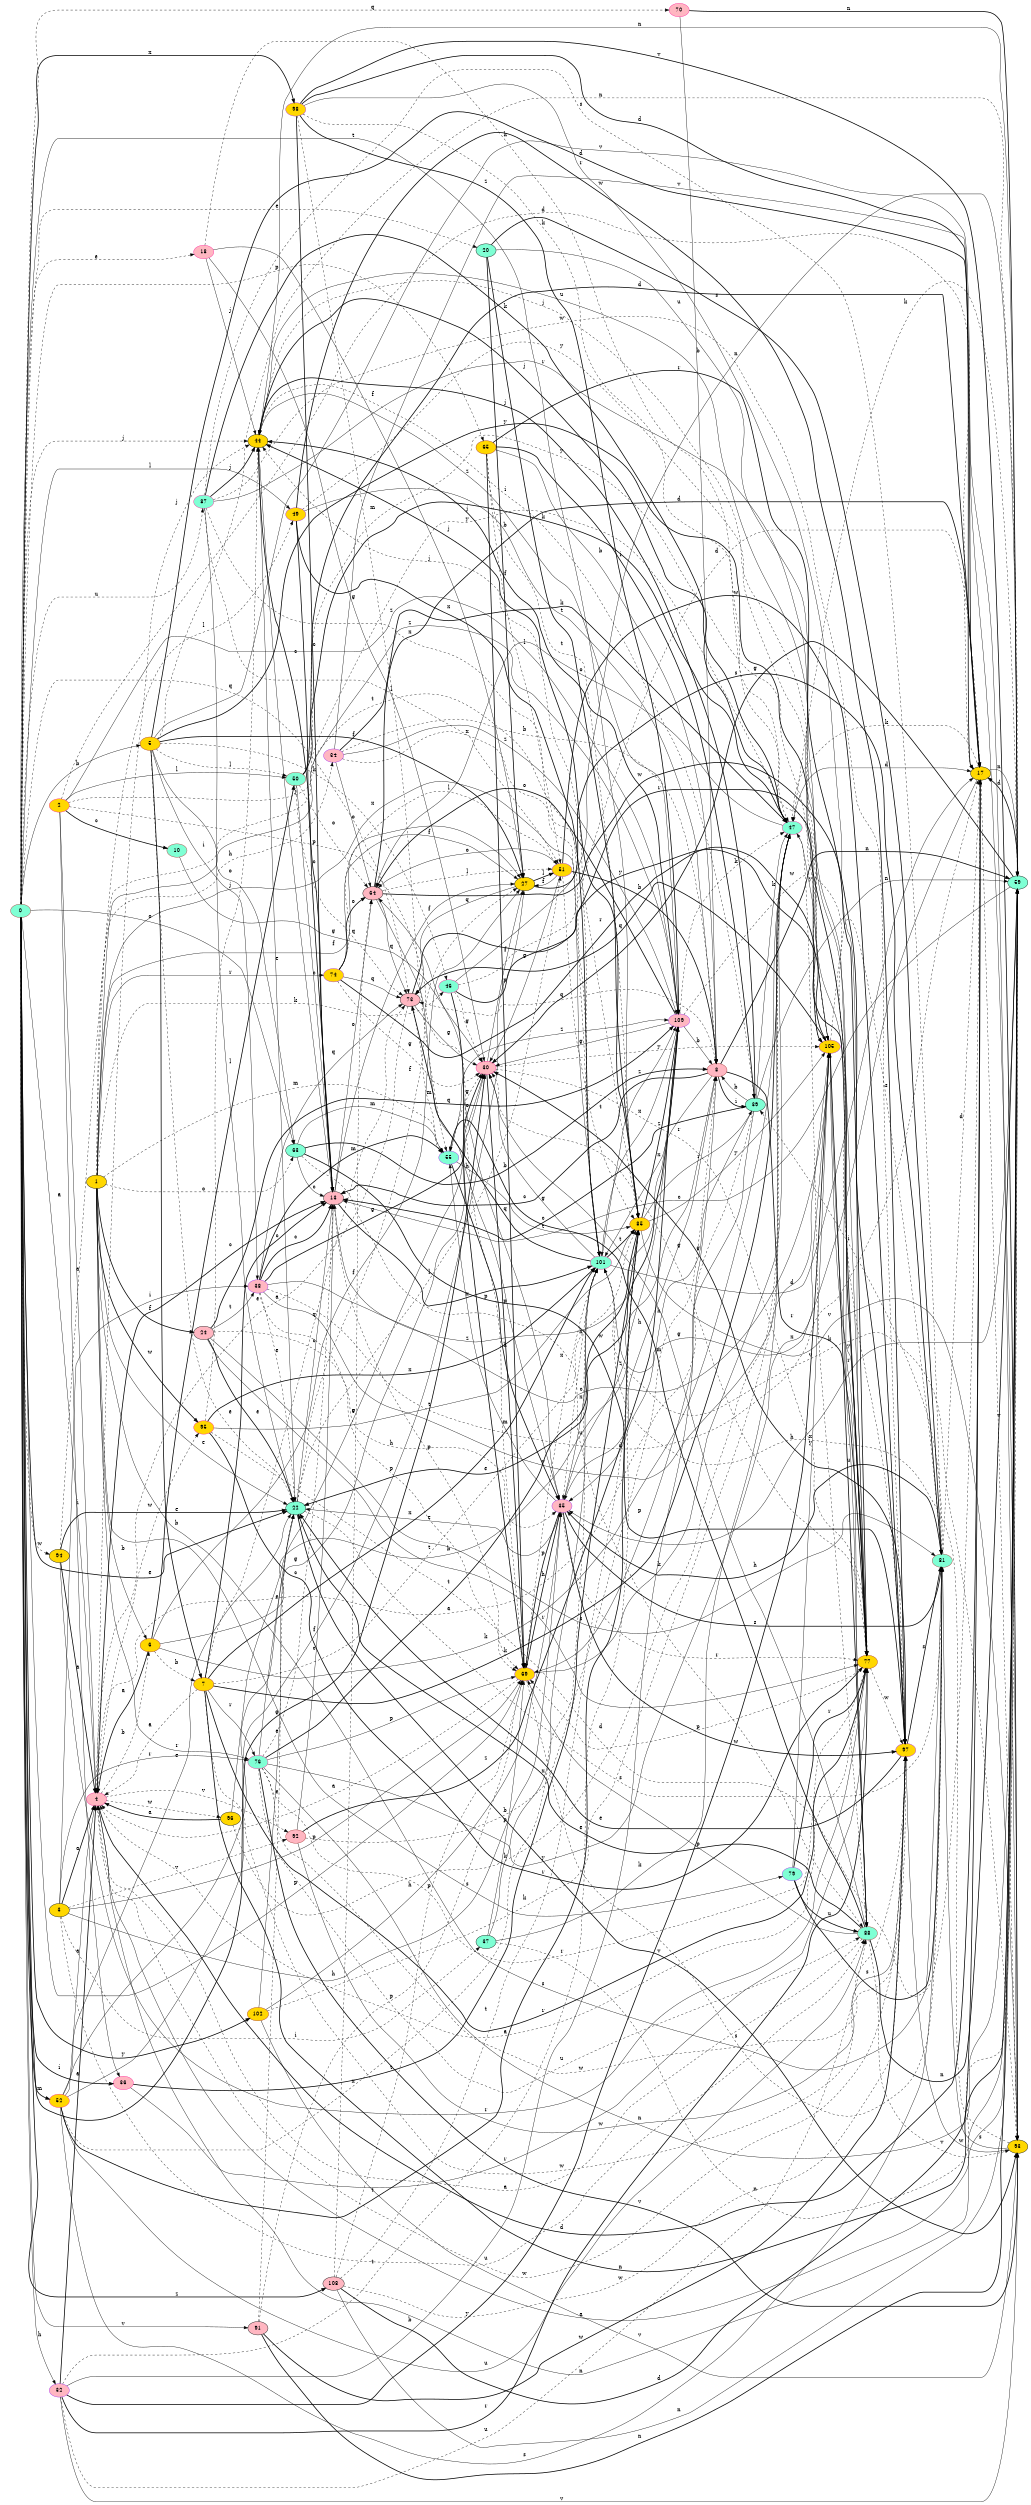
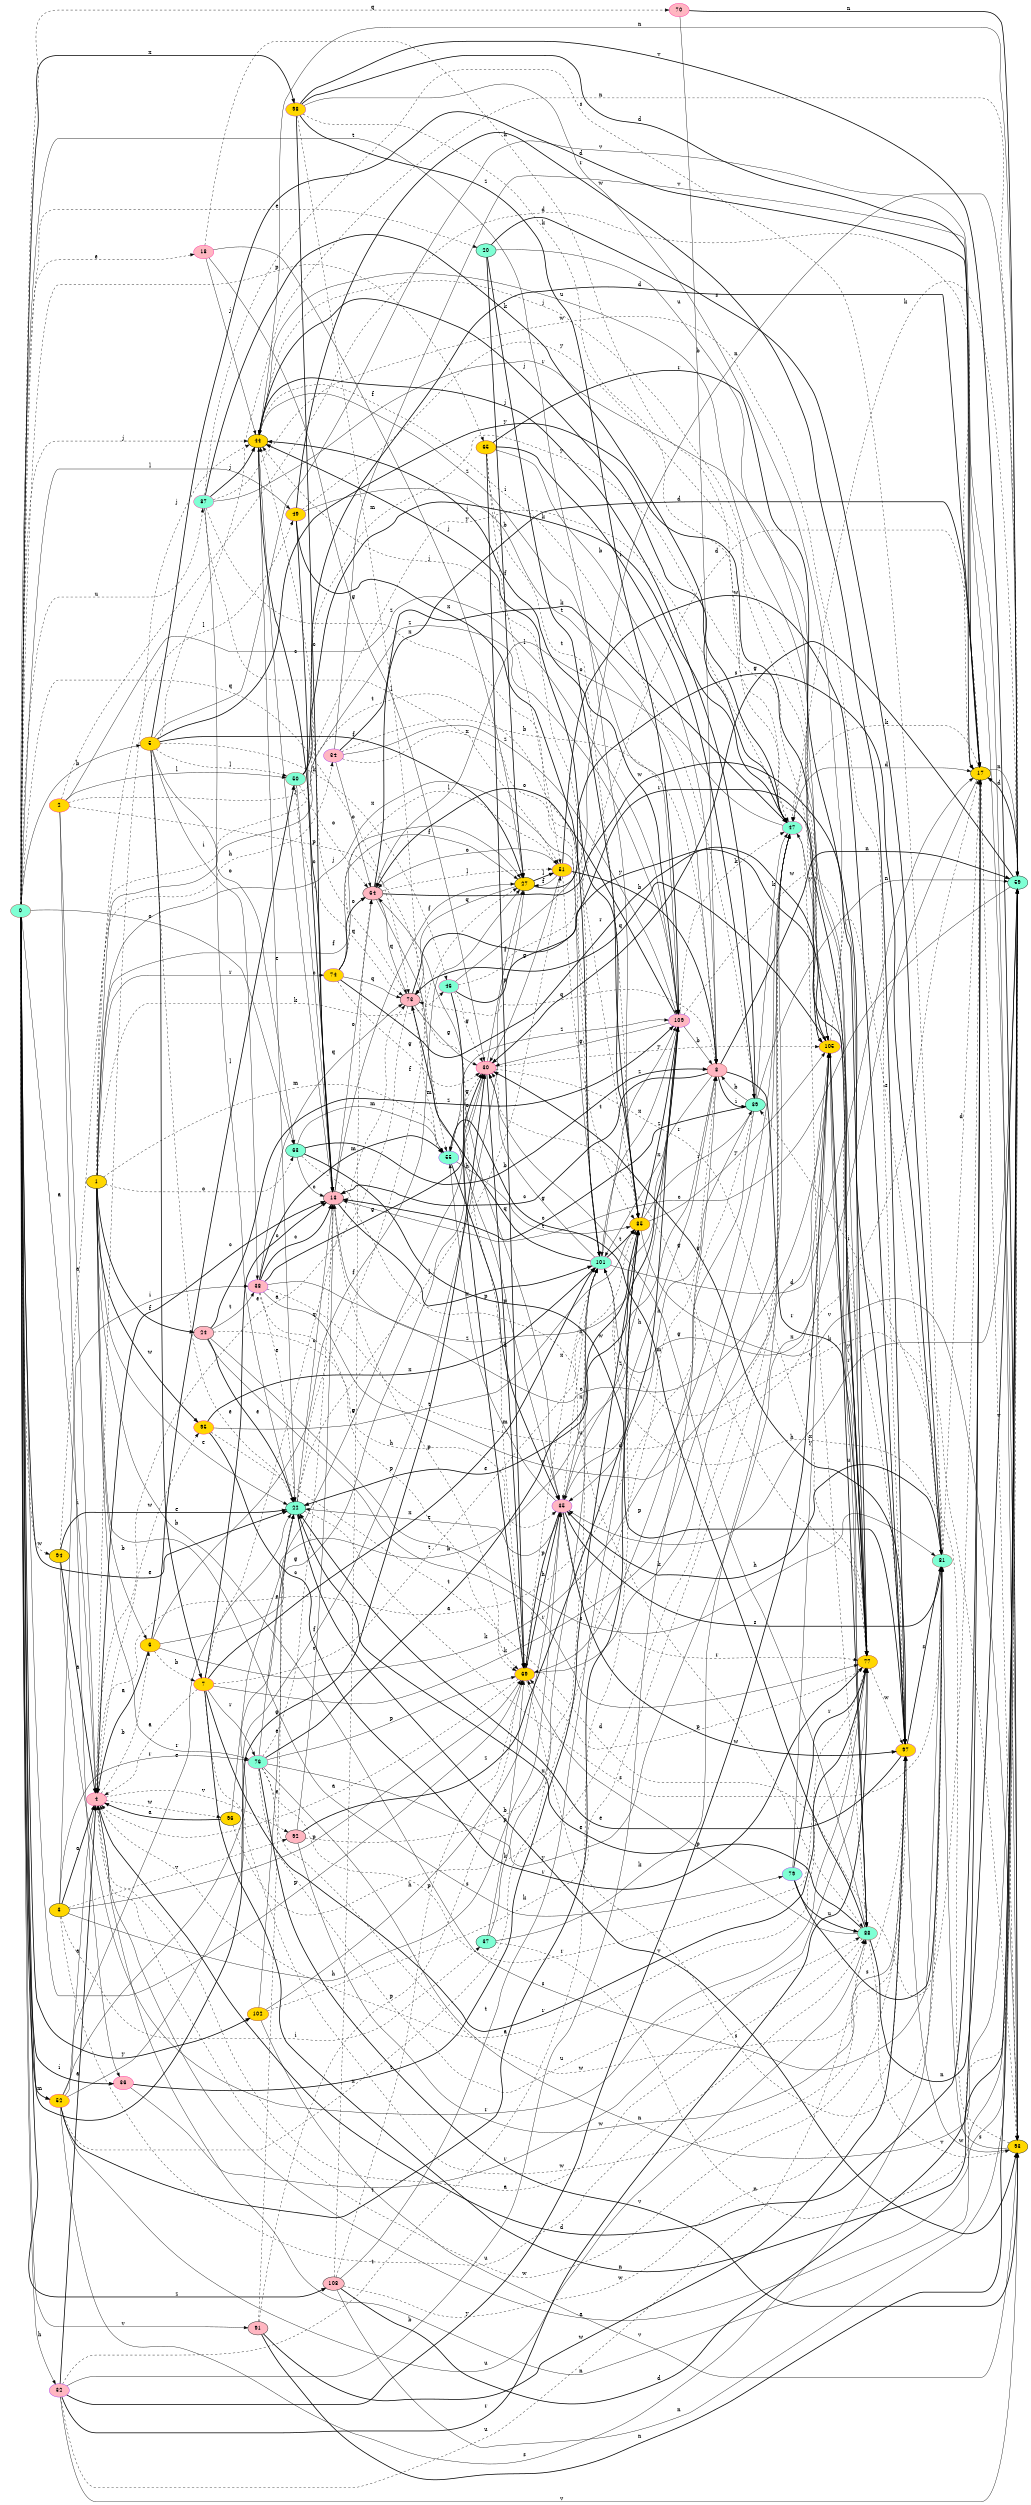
  strict digraph {
    rankdir=LR
    node [color=black fillcolor=gold style=filled]
    edge [style=solid]
    0 [color=brown fillcolor=aquamarine]
    4 [color=deeppink fillcolor=lightpink]
    5 [color=brown]
    18 [color=deeppink fillcolor=lightpink]
    20 [fillcolor=aquamarine]
    22 [fillcolor=aquamarine]
    30 [color=deeppink fillcolor=lightpink]
    32 [color=purple fillcolor=lightpink]
    36 [color=deeppink fillcolor=lightpink]
    44
    49 [color=purple]
    52 [color=deeppink]
    63 [fillcolor=aquamarine]
    65 [color=brown]
    69 [color=purple]
    70 [color=deeppink fillcolor=lightpink]
    73 [fillcolor=lightpink]
    85 [color=brown]
    87 [color=deeppink fillcolor=aquamarine]
    91 [fillcolor=lightpink]
    94
    98 [color=purple]
    102 [color=brown]
    108 [fillcolor=lightpink]
    6 [color=brown]
    95 [color=deeppink]
    17
-   92 [color=brown fillcolor=lightpink]
+   92 [fillcolor=lightpink]
    13 [fillcolor=lightpink]
    59 [fillcolor=aquamarine]
    96
    97 [color=purple]
    27
    46 [color=deeppink fillcolor=aquamarine]
    50 [color=brown fillcolor=aquamarine]
    105 [color=purple]
    38 [color=purple fillcolor=lightpink]
-   7 [color=brown]
+   7 [color=deeppink]
    93
    47 [color=deeppink fillcolor=aquamarine]
    81 [color=brown fillcolor=aquamarine]
    88 [color=brown fillcolor=aquamarine]
    51 [color=purple]
    77 [color=brown]
    8 [color=brown fillcolor=lightpink]
    109 [color=purple fillcolor=lightpink]
    39 [fillcolor=aquamarine]
    101 [color=deeppink fillcolor=aquamarine]
    55 [color=purple fillcolor=aquamarine]
    35 [color=purple fillcolor=lightpink]
    64 [fillcolor=lightpink]
    1
    24 [fillcolor=lightpink]
    34 [color=purple fillcolor=lightpink]
    74 [color=purple]
    76 [color=deeppink fillcolor=aquamarine]
    79 [color=purple fillcolor=aquamarine]
    2 [color=deeppink]
-   10 [color=brown fillcolor=aquamarine]
    3
    37 [fillcolor=aquamarine]
    0 -> 4 [label=a]
    0 -> 5 [label=b]
    0 -> 18 [label=e style=dashed]
    0 -> 20 [label=e style=dashed]
    0 -> 22 [label=e style=bold]
    0 -> 30 [label=g style=bold]
    0 -> 32 [label=h]
    0 -> 36 [label=i style=bold]
    0 -> 44 [label=j style=dashed]
    0 -> 49 [label=l]
    0 -> 52 [label=m style=bold]
    0 -> 63 [label=o]
    0 -> 65 [label=p style=dashed]
    0 -> 69 [label=p]
    0 -> 70 [label=q style=dashed]
    0 -> 73 [label=q style=dashed]
    0 -> 85 [label=t]
    0 -> 87 [label=u style=dashed]
    0 -> 91 [label=v]
    0 -> 94 [label=w style=dashed]
    0 -> 98 [label=x style=bold]
    0 -> 102 [label=y style=bold]
    0 -> 108 [label=z style=bold]
    4 -> 44 [label=j style=dashed]
    4 -> 6 [label=b style=dashed]
    4 -> 95 [label=w style=dashed]
    4 -> 17 [label=d style=bold]
    4 -> 92 [label=v style=dashed]
    4 -> 13 [label=c style=bold]
    4 -> 59 [label=n]
    4 -> 96 [label=w style=dashed]
    4 -> 97 [label=w style=dashed]
    5 -> 22 [label=e style=dashed]
    5 -> 63 [label=o]
    5 -> 17 [label=d style=bold]
    5 -> 59 [label=n style=dashed]
    5 -> 27 [label=f style=bold]
    5 -> 46 [label=k style=dashed]
    5 -> 50 [label=l style=dashed]
    5 -> 105 [label=y style=bold]
    5 -> 38 [label=i]
    5 -> 7 [label=b style=bold]
    5 -> 93 [label=v]
    18 -> 30 [label=g]
    18 -> 44 [label=j]
    18 -> 27 [label=f]
    18 -> 47 [label=k style=dashed]
    20 -> 85 [label=t style=bold]
    20 -> 27 [label=f style=bold]
    20 -> 81 [label=s style=bold]
    20 -> 88 [label=u]
    22 -> 13 [label=c]
    22 -> 27 [label=f style=dashed]
    22 -> 93 [label=v style=bold]
    22 -> 81 [label=s style=dashed]
    22 -> 51 [label=l style=dashed]
    30 -> 69 [label=p style=bold]
    30 -> 27 [label=f]
    30 -> 105 [label=y style=dashed]
    30 -> 77 [label=r style=dashed]
    32 -> 4 [label=a style=bold]
    32 -> 85 [label=t style=dashed]
    32 -> 105 [label=y style=bold]
    32 -> 93 [label=v]
    32 -> 88 [label=u style=dashed]
    32 -> 77 [label=r style=bold]
    32 -> 8 [label=b]
    36 -> 85 [label=t style=bold]
    36 -> 77 [label=r]
    44 -> 22 [label=e]
    44 -> 13 [label=c style=bold]
    44 -> 59 [label=n]
    44 -> 88 [label=u]
    44 -> 109 [label=z]
    44 -> 39 [label=i style=dashed]
    49 -> 13 [label=c style=bold]
    49 -> 97 [label=w style=bold]
    49 -> 105 [label=y style=dashed]
    49 -> 8 [label=b]
    49 -> 101 [label=x style=bold]
    52 -> 4 [label=a]
    52 -> 22 [label=e]
    52 -> 30 [label=g]
    52 -> 85 [label=t style=bold]
    52 -> 27 [label=f]
    52 -> 81 [label=s]
    52 -> 88 [label=u]
    52 -> 101 [label=x style=dashed]
    63 -> 13 [label=c]
    63 -> 97 [label=w style=bold]
    63 -> 88 [label=u style=dashed]
    63 -> 8 [label=b style=bold]
    63 -> 55 [label=m]
    65 -> 69 [label=p style=bold]
    65 -> 85 [label=t style=dashed]
    65 -> 51 [label=l style=dashed]
    65 -> 77 [label=r style=bold]
    65 -> 8 [label=b]
    65 -> 39 [label=i style=bold]
    69 -> 4 [label=a style=dashed]
    69 -> 47 [label=k]
    69 -> 81 [label=s style=dashed]
    69 -> 101 [label=x style=dashed]
    69 -> 35 [label=h style=bold]
    70 -> 59 [label=n style=bold]
    70 -> 8 [label=b]
    73 -> 4 [label=a style=dashed]
    73 -> 30 [label=g]
    73 -> 105 [label=y style=bold]
    73 -> 55 [label=m style=dashed]
    85 -> 44 [label=j style=bold]
    85 -> 105 [label=y]
    85 -> 93 [label=v]
    85 -> 109 [label=z style=bold]
    85 -> 39 [label=i]
    87 -> 22 [label=e]
    87 -> 44 [label=j style=bold]
    87 -> 97 [label=w style=dashed]
    87 -> 47 [label=k style=bold]
    87 -> 81 [label=s style=dashed]
    87 -> 51 [label=l style=dashed]
    87 -> 77 [label=r]
    87 -> 101 [label=x style=dashed]
    91 -> 22 [label=e style=dashed]
    91 -> 69 [label=p style=dashed]
    91 -> 59 [label=n style=bold]
    91 -> 97 [label=w style=bold]
    94 -> 4 [label=a style=bold]
    94 -> 22 [label=e style=bold]
    94 -> 85 [label=t style=dashed]
    94 -> 77 [label=r]
    98 -> 17 [label=d style=bold]
    98 -> 13 [label=c style=bold]
    98 -> 93 [label=v style=bold]
    98 -> 47 [label=k style=dashed]
    98 -> 77 [label=r]
    98 -> 109 [label=z style=bold]
    98 -> 55 [label=m style=dashed]
    102 -> 22 [label=e]
    102 -> 93 [label=v]
    102 -> 47 [label=k style=dashed]
    102 -> 35 [label=h]
    108 -> 69 [label=p style=dashed]
-   108 -> 85 [label=t style=dashed]
+   108 -> 85 [label=t]
    108 -> 17 [label=d style=bold]
    108 -> 59 [label=n]
    108 -> 97 [label=w style=dashed]
    108 -> 64 [label=o style=dashed]
    6 -> 4 [label=a style=bold]
    6 -> 27 [label=f]
    6 -> 50 [label=l style=bold]
    6 -> 7 [label=b style=dashed]
    6 -> 47 [label=k]
    6 -> 8 [label=b]
-   95 -> 44 [label=j style=dashed]
+   73 -> 44 [label=j style=dashed]
    95 -> 85 [label=t]
    95 -> 17 [label=d style=dashed]
    95 -> 77 [label=r style=bold]
    95 -> 101 [label=x style=bold]
    17 -> 59 [label=n]
    17 -> 93 [label=v style=dashed]
    17 -> 47 [label=k style=dashed]
    17 -> 101 [label=x]
    92 -> 13 [label=c]
    92 -> 97 [label=w]
    92 -> 8 [label=b style=dashed]
    92 -> 109 [label=z style=bold]
    13 -> 44 [label=j]
    13 -> 69 [label=p style=dashed]
    13 -> 27 [label=f]
    13 -> 101 [label=x style=bold]
    13 -> 64 [label=o]
    59 -> 4 [label=a]
    59 -> 30 [label=g style=bold]
    59 -> 17 [label=d style=bold]
    59 -> 13 [label=c]
    59 -> 47 [label=k style=dashed]
    59 -> 35 [label=h]
    96 -> 4 [label=a style=bold]
    96 -> 30 [label=g]
    96 -> 47 [label=k style=dashed]
    97 -> 22 [label=e style=bold]
    97 -> 30 [label=g style=bold]
    97 -> 81 [label=s style=bold]
    27 -> 73 [label=q]
    27 -> 81 [label=s style=bold]
    27 -> 51 [label=l style=bold]
    46 -> 30 [label=g style=dashed]
    46 -> 69 [label=p style=bold]
    46 -> 17 [label=d style=dashed]
    46 -> 59 [label=n]
    46 -> 77 [label=r style=bold]
    50 -> 73 [label=q style=dashed]
    50 -> 17 [label=d style=bold]
    50 -> 13 [label=c]
    50 -> 105 [label=y style=dashed]
    50 -> 47 [label=k style=bold]
    50 -> 64 [label=o style=dashed]
    105 -> 44 [label=j style=dashed]
    105 -> 73 [label=q style=bold]
    105 -> 13 [label=c]
    105 -> 81 [label=s style=dashed]
    105 -> 88 [label=u style=bold]
    105 -> 77 [label=r]
    38 -> 22 [label=e style=dashed]
    38 -> 30 [label=g style=bold]
    38 -> 69 [label=p style=dashed]
    38 -> 73 [label=q]
    38 -> 17 [label=d style=dashed]
    38 -> 13 [label=c style=bold]
    38 -> 105 [label=y]
    38 -> 109 [label=z]
    38 -> 55 [label=m style=bold]
    7 -> 4 [label=a style=dashed]
    7 -> 73 [label=q style=dashed]
    7 -> 85 [label=t style=dashed]
    7 -> 13 [label=c style=bold]
    7 -> 59 [label=n style=bold]
    7 -> 97 [label=w style=dashed]
-   7 -> 47 [label=k style=bold]
+   7 -> 47 [label=k]
    7 -> 77 [label=r style=bold]
    7 -> 101 [label=x style=bold]
    7 -> 76 [label=r]
    93 -> 97 [label=w]
    93 -> 81 [label=s]
    93 -> 101 [label=x style=dashed]
    47 -> 44 [label=j style=bold]
    47 -> 17 [label=d]
    47 -> 105 [label=y]
    47 -> 64 [label=o]
    81 -> 17 [label=d style=dashed]
    81 -> 39 [label=i style=dashed]
    81 -> 35 [label=h style=bold]
    88 -> 4 [label=a style=dashed]
    88 -> 22 [label=e style=bold]
    88 -> 30 [label=g]
    88 -> 69 [label=p]
    88 -> 59 [label=n style=bold]
    88 -> 93 [label=v style=dashed]
    88 -> 47 [label=k style=dashed]
    88 -> 55 [label=m style=bold]
    51 -> 30 [label=g]
    51 -> 85 [label=t style=dashed]
    51 -> 97 [label=w style=bold]
    51 -> 27 [label=f]
    51 -> 8 [label=b style=bold]
    51 -> 64 [label=o]
    77 -> 4 [label=a style=dashed]
    77 -> 30 [label=g style=dashed]
    77 -> 69 [label=p style=dashed]
    77 -> 97 [label=w style=dashed]
    77 -> 105 [label=y]
    8 -> 73 [label=q style=dashed]
    8 -> 13 [label=c style=bold]
    8 -> 59 [label=n style=bold]
    8 -> 77 [label=r style=bold]
    8 -> 39 [label=i style=bold]
    8 -> 101 [label=x]
    8 -> 35 [label=h]
    109 -> 22 [label=e style=bold]
    109 -> 30 [label=g]
    109 -> 44 [label=j style=bold]
    109 -> 97 [label=w style=dashed]
    109 -> 47 [label=k style=dashed]
    109 -> 8 [label=b]
    109 -> 101 [label=x]
    109 -> 64 [label=o style=bold]
    39 -> 4 [label=a style=dashed]
    39 -> 44 [label=j style=bold]
    39 -> 69 [label=p]
    39 -> 13 [label=c style=bold]
    39 -> 59 [label=n]
    39 -> 47 [label=k]
    39 -> 8 [label=b]
    39 -> 35 [label=h]
    101 -> 30 [label=g]
    101 -> 44 [label=j style=dashed]
    101 -> 73 [label=q style=bold]
    101 -> 85 [label=t style=bold]
    101 -> 17 [label=d]
    101 -> 93 [label=v style=dashed]
    101 -> 109 [label=z]
    101 -> 35 [label=h style=dashed]
    55 -> 30 [label=g style=dashed]
    55 -> 85 [label=t]
    55 -> 109 [label=z]
    55 -> 35 [label=h style=bold]
    35 -> 22 [label=e]
    35 -> 69 [label=p style=bold]
    35 -> 97 [label=w style=bold]
    35 -> 81 [label=s style=bold]
    35 -> 77 [label=r style=dashed]
    35 -> 109 [label=z]
    35 -> 101 [label=x]
    35 -> 55 [label=m]
    35 -> 64 [label=o]
    64 -> 73 [label=q]
    64 -> 17 [label=d style=bold]
    64 -> 97 [label=w style=bold]
    64 -> 51 [label=l style=dashed]
    64 -> 35 [label=h]
    1 -> 22 [label=e]
    1 -> 49 [label=l style=dashed]
    1 -> 63 [label=o style=dashed]
    1 -> 6 [label=b]
    1 -> 95 [label=w style=bold]
    1 -> 27 [label=f]
    1 -> 46 [label=k style=dashed]
    1 -> 81 [label=s]
    1 -> 109 [label=z]
    1 -> 101 [label=x]
    1 -> 55 [label=m style=dashed]
    1 -> 24 [label=f style=bold]
    1 -> 34 [label=h style=dashed]
    1 -> 74 [label=r]
    1 -> 76 [label=r]
    1 -> 79 [label=s]
    24 -> 22 [label=e style=bold]
    24 -> 38 [label=t]
    24 -> 81 [label=s]
    24 -> 77 [label=r]
-   24 -> 109 [label=q style=bold]
+   24 -> 109 [label=z style=bold]
    24 -> 35 [label=h style=dashed]
    34 -> 93 [label=v]
    34 -> 47 [label=k style=bold]
    34 -> 8 [label=b style=dashed]
    34 -> 109 [label=z]
    34 -> 101 [label=x style=dashed]
    34 -> 64 [label=o]
    74 -> 30 [label=g style=dashed]
    74 -> 73 [label=q]
    74 -> 27 [label=f]
    74 -> 51 [label=l style=dashed]
    74 -> 77 [label=r style=bold]
    74 -> 64 [label=o style=bold]
    76 -> 22 [label=e]
    76 -> 69 [label=p]
    76 -> 85 [label=t style=bold]
    76 -> 13 [label=c style=dashed]
    76 -> 59 [label=n]
    76 -> 97 [label=w style=dashed]
    76 -> 105 [label=y]
    76 -> 93 [label=v style=bold]
    76 -> 88 [label=u style=dashed]
    76 -> 77 [label=r style=dashed]
    79 -> 105 [label=y]
    79 -> 81 [label=s style=bold]
    79 -> 88 [label=u style=bold]
    79 -> 77 [label=r style=bold]
    2 -> 4 [label=a]
    2 -> 36 [label=i]
    2 -> 69 [label=p style=dashed]
    2 -> 17 [label=d style=dashed]
    2 -> 50 [label=l]
    2 -> 105 [label=y style=dashed]
    2 -> 109 [label=z]
-   2 -> 10 [label=c style=bold]
-   10 -> 30 [label=g]
    3 -> 4 [label=a style=bold]
    3 -> 69 [label=p]
    3 -> 92 [label=v style=dashed]
    3 -> 38 [label=i]
    3 -> 88 [label=u style=dashed]
    3 -> 35 [label=h]
    3 -> 76 [label=r]
    3 -> 37 [label=i style=dashed]
    37 -> 69 [label=p]
    37 -> 59 [label=n style=dashed]
    37 -> 47 [label=k]
    37 -> 101 [label=x]
  }
